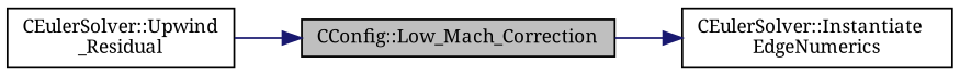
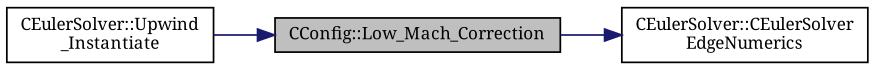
  digraph {
    fontname="Noto Serif"
    rankdir=RL
    node [color=black fillcolor=white fontname="Noto Serif" fontsize=10 shape=record style=filled]
    edge [color=midnightblue dir=back fontname="Noto Serif" fontsize=10 labelfontname=Helvetica labelfontsize=10 style=solid]
    n1 [fillcolor=grey75 fontcolor=black height=0.2 label="CConfig::Low_Mach_Correction" width=0.4]
-   n2 [height=0.2 label="CEulerSolver::Upwind\l_Residual" width=0.4]
-   n3 [height=0.2 label="CEulerSolver::Instantiate\lEdgeNumerics" width=0.4]
+   n2 [height=0.2 label="CEulerSolver::Upwind\l_Instantiate" width=0.4]
+   n3 [height=0.2 label="CEulerSolver::CEulerSolver\lEdgeNumerics" width=0.4]
    n1 -> n2
    n3 -> n1
  }
